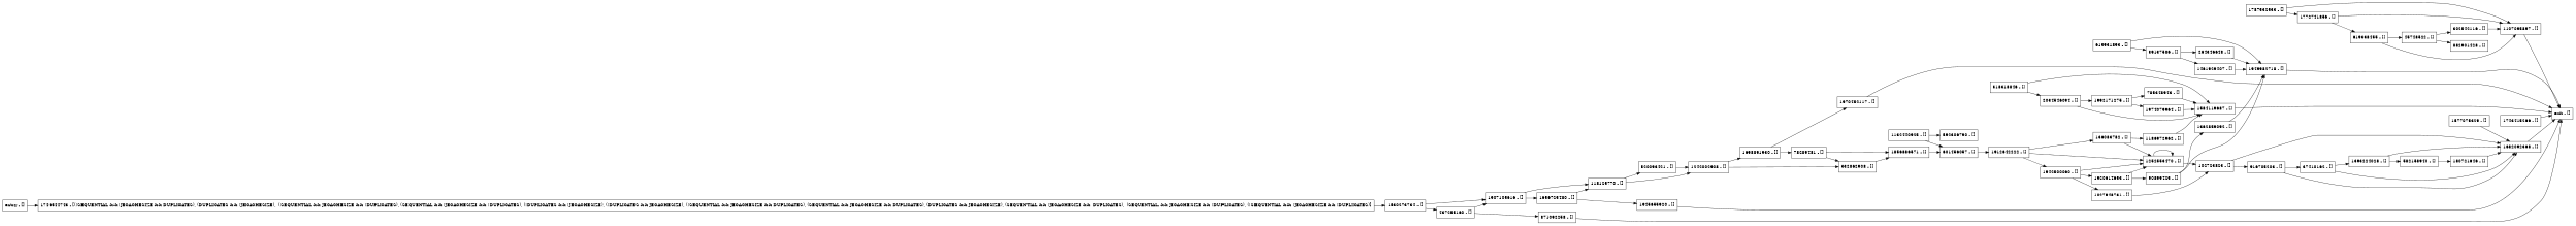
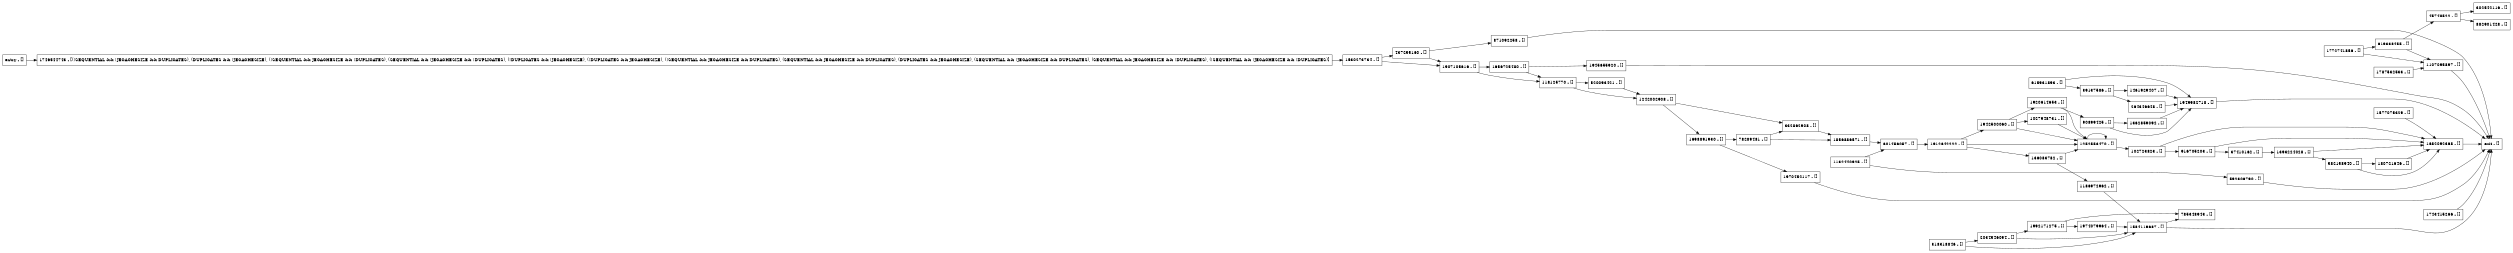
  digraph {
    rankdir=LR
    node [shape=record]
    n1 [label="1107095897 - []"]
    n2 [label="exit - []"]
    n3 [label="1787532533 - []"]
    n4 [label="1772741856 - []"]
    n5 [label="78289481 - []"]
    n6 [label="1856886571 - []"]
    n7 [label="332862908 - []"]
    n8 [label="601456057 - []"]
    n9 [label="1949982718 - []"]
    n10 [label="615931893 - []"]
    n11 [label="39137586 - []"]
    n12 [label="102723823 - []"]
    n13 [label="916705203 - []"]
    n14 [label="1682092368 - []"]
    n15 [label="37410162 - []"]
    n16 [label="592306790 - []"]
    n17 [label="1393224028 - []"]
    n18 [label="582158940 - []"]
    n19 [label="785348943 - []"]
    n20 [label="1584119687 - []"]
    n21 [label="264346648 - []"]
    n22 [label="1912642222 - []"]
    n23 [label="1132440925 - []"]
    n24 [label="318318846 - []"]
    n25 [label="2034546094 - []"]
    n26 [label="1992171275 - []"]
    n27 [label="180721646 - []"]
    n28 [label="1577075329 - []"]
    n29 [label="1743415266 - []"]
    n30 [label="1920614653 - []"]
    n31 [label="1252553470 - []"]
    n32 [label="90899425 - []"]
    n33 [label="1362859092 - []"]
    n34 [label="136083782 - []"]
    n35 [label="1186972962 - []"]
    n36 [label="45748522 - []"]
    n37 [label="882901428 - []"]
    n38 [label="302542116 - []"]
    n39 [label="520093421 - []"]
    n40 [label="1242002908 - []"]
    n41 [label="1698891930 - []"]
    n42 [label="1461929407 - []"]
    n43 [label="1942500060 - []"]
    n44 [label="entry - []"]
    n45 [label="1746544743 - [(!SEQUENTIAL && !JECACHESIZE && DUPLICATES), (DUPLICATES && !JECACHESIZE), (!SEQUENTIAL && JECACHESIZE && !DUPLICATES), (SEQUENTIAL && !JECACHESIZE && !DUPLICATES), (!DUPLICATES && !JECACHESIZE), (!DUPLICATES && JECACHESIZE), (!SEQUENTIAL && JECACHESIZE && DUPLICATES), (SEQUENTIAL && JECACHESIZE && DUPLICATES), (DUPLICATES && JECACHESIZE), (SEQUENTIAL && !JECACHESIZE && DUPLICATES), (SEQUENTIAL && JECACHESIZE && !DUPLICATES), (!SEQUENTIAL && !JECACHESIZE && !DUPLICATES)]"]
    n46 [label="1530273734 - []"]
    n47 [label="1027948731 - []"]
    n48 [label="118125770 - []"]
    n49 [label="619338455 - []"]
    n50 [label="437255160 - []"]
    n51 [label="1907105616 - []"]
    n52 [label="871092258 - []"]
    n53 [label="1656725480 - []"]
    n54 [label="1945655920 - []"]
    n55 [label="1974079964 - []"]
    n56 [label="1970452117 - []"]
    n1 -> n2
    n3 -> n1
-   n3 -> n4
    n4 -> n1
    n4 -> n49
    n5 -> n6
    n5 -> n7
    n6 -> n8
    n7 -> n6
    n8 -> n22
    n9 -> n2
    n10 -> n9
    n10 -> n11
    n11 -> n21
    n11 -> n42
    n12 -> n13
    n12 -> n14
    n13 -> n14
    n13 -> n15
    n14 -> n2
-   n15 -> n14
+   n18 -> n14
    n15 -> n17
+   n16 -> n2
    n17 -> n14
    n17 -> n18
    n18 -> n27
-   n19 -> n20
+   n20 -> n19
    n20 -> n2
    n21 -> n9
    n22 -> n31
    n22 -> n34
    n22 -> n43
    n23 -> n8
    n23 -> n16
    n24 -> n20
    n24 -> n25
    n25 -> n20
    n25 -> n26
    n26 -> n19
    n26 -> n55
    n27 -> n14
    n28 -> n14
    n29 -> n2
    n30 -> n31
    n30 -> n32
    n31 -> n12
    n31 -> n31
    n32 -> n9
    n32 -> n33
    n33 -> n9
    n34 -> n31
    n34 -> n35
    n35 -> n20
    n36 -> n37
    n36 -> n38
-   n38 -> n1
    n39 -> n40
    n40 -> n7
    n40 -> n41
    n41 -> n5
    n41 -> n56
    n42 -> n9
    n43 -> n30
    n43 -> n31
    n43 -> n47
    n44 -> n45
    n45 -> n46
    n46 -> n50
    n46 -> n51
-   n47 -> n12
+   n47 -> n31
    n48 -> n39
    n48 -> n40
    n49 -> n1
    n49 -> n36
    n50 -> n51
    n50 -> n52
    n51 -> n48
    n51 -> n53
    n52 -> n2
    n53 -> n48
    n53 -> n54
    n54 -> n2
    n55 -> n20
    n56 -> n2
  }
